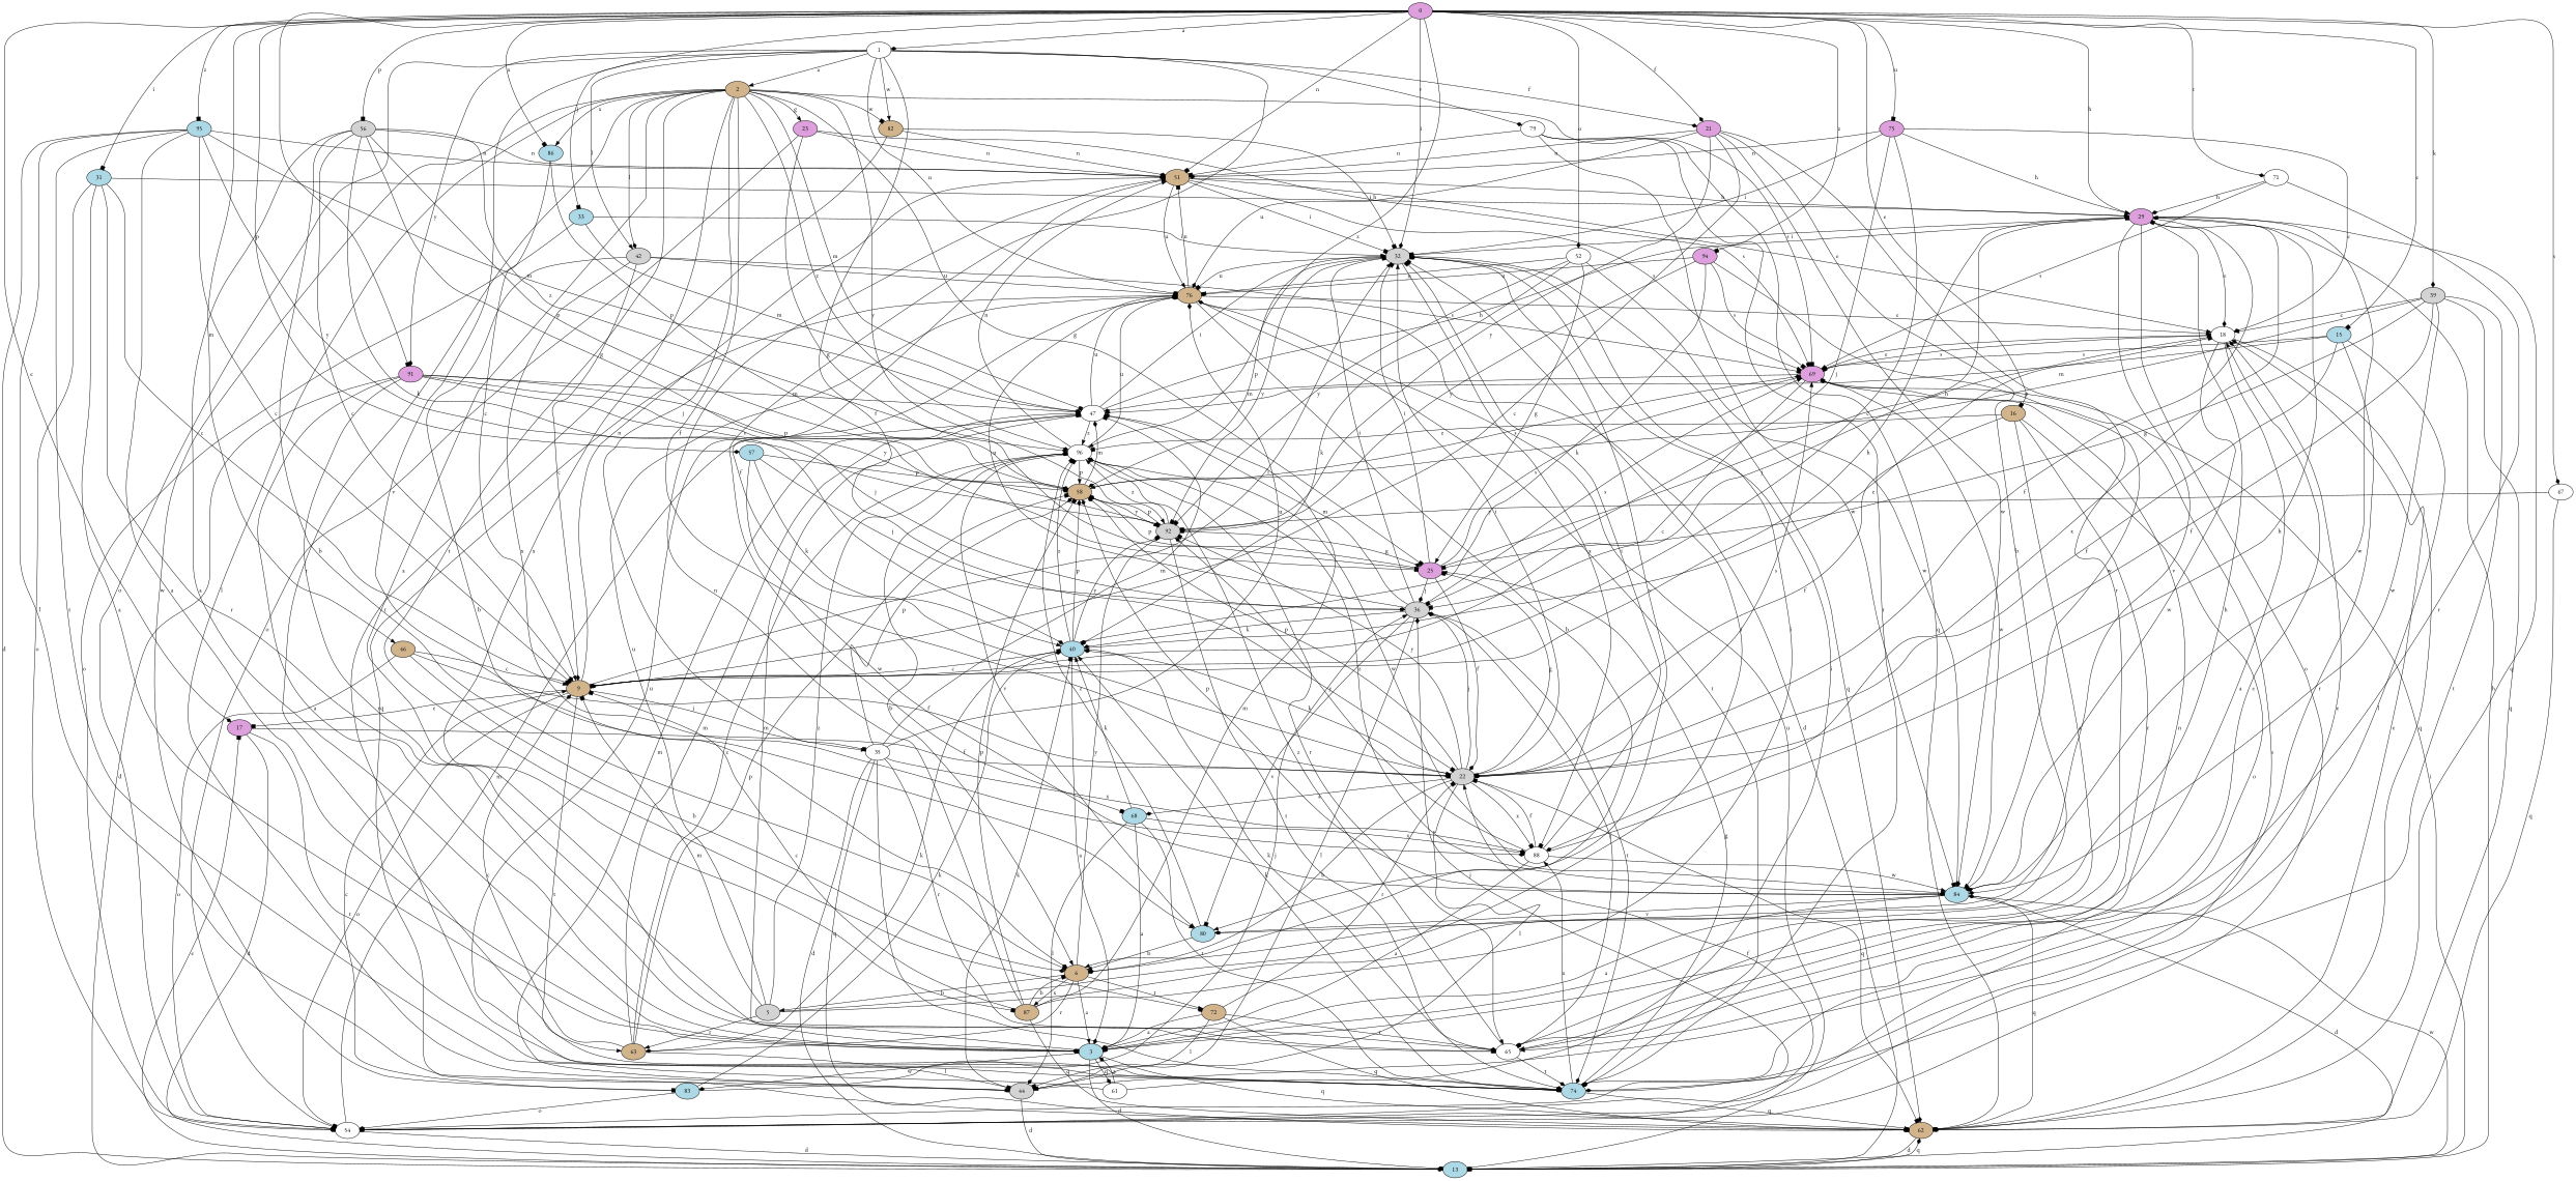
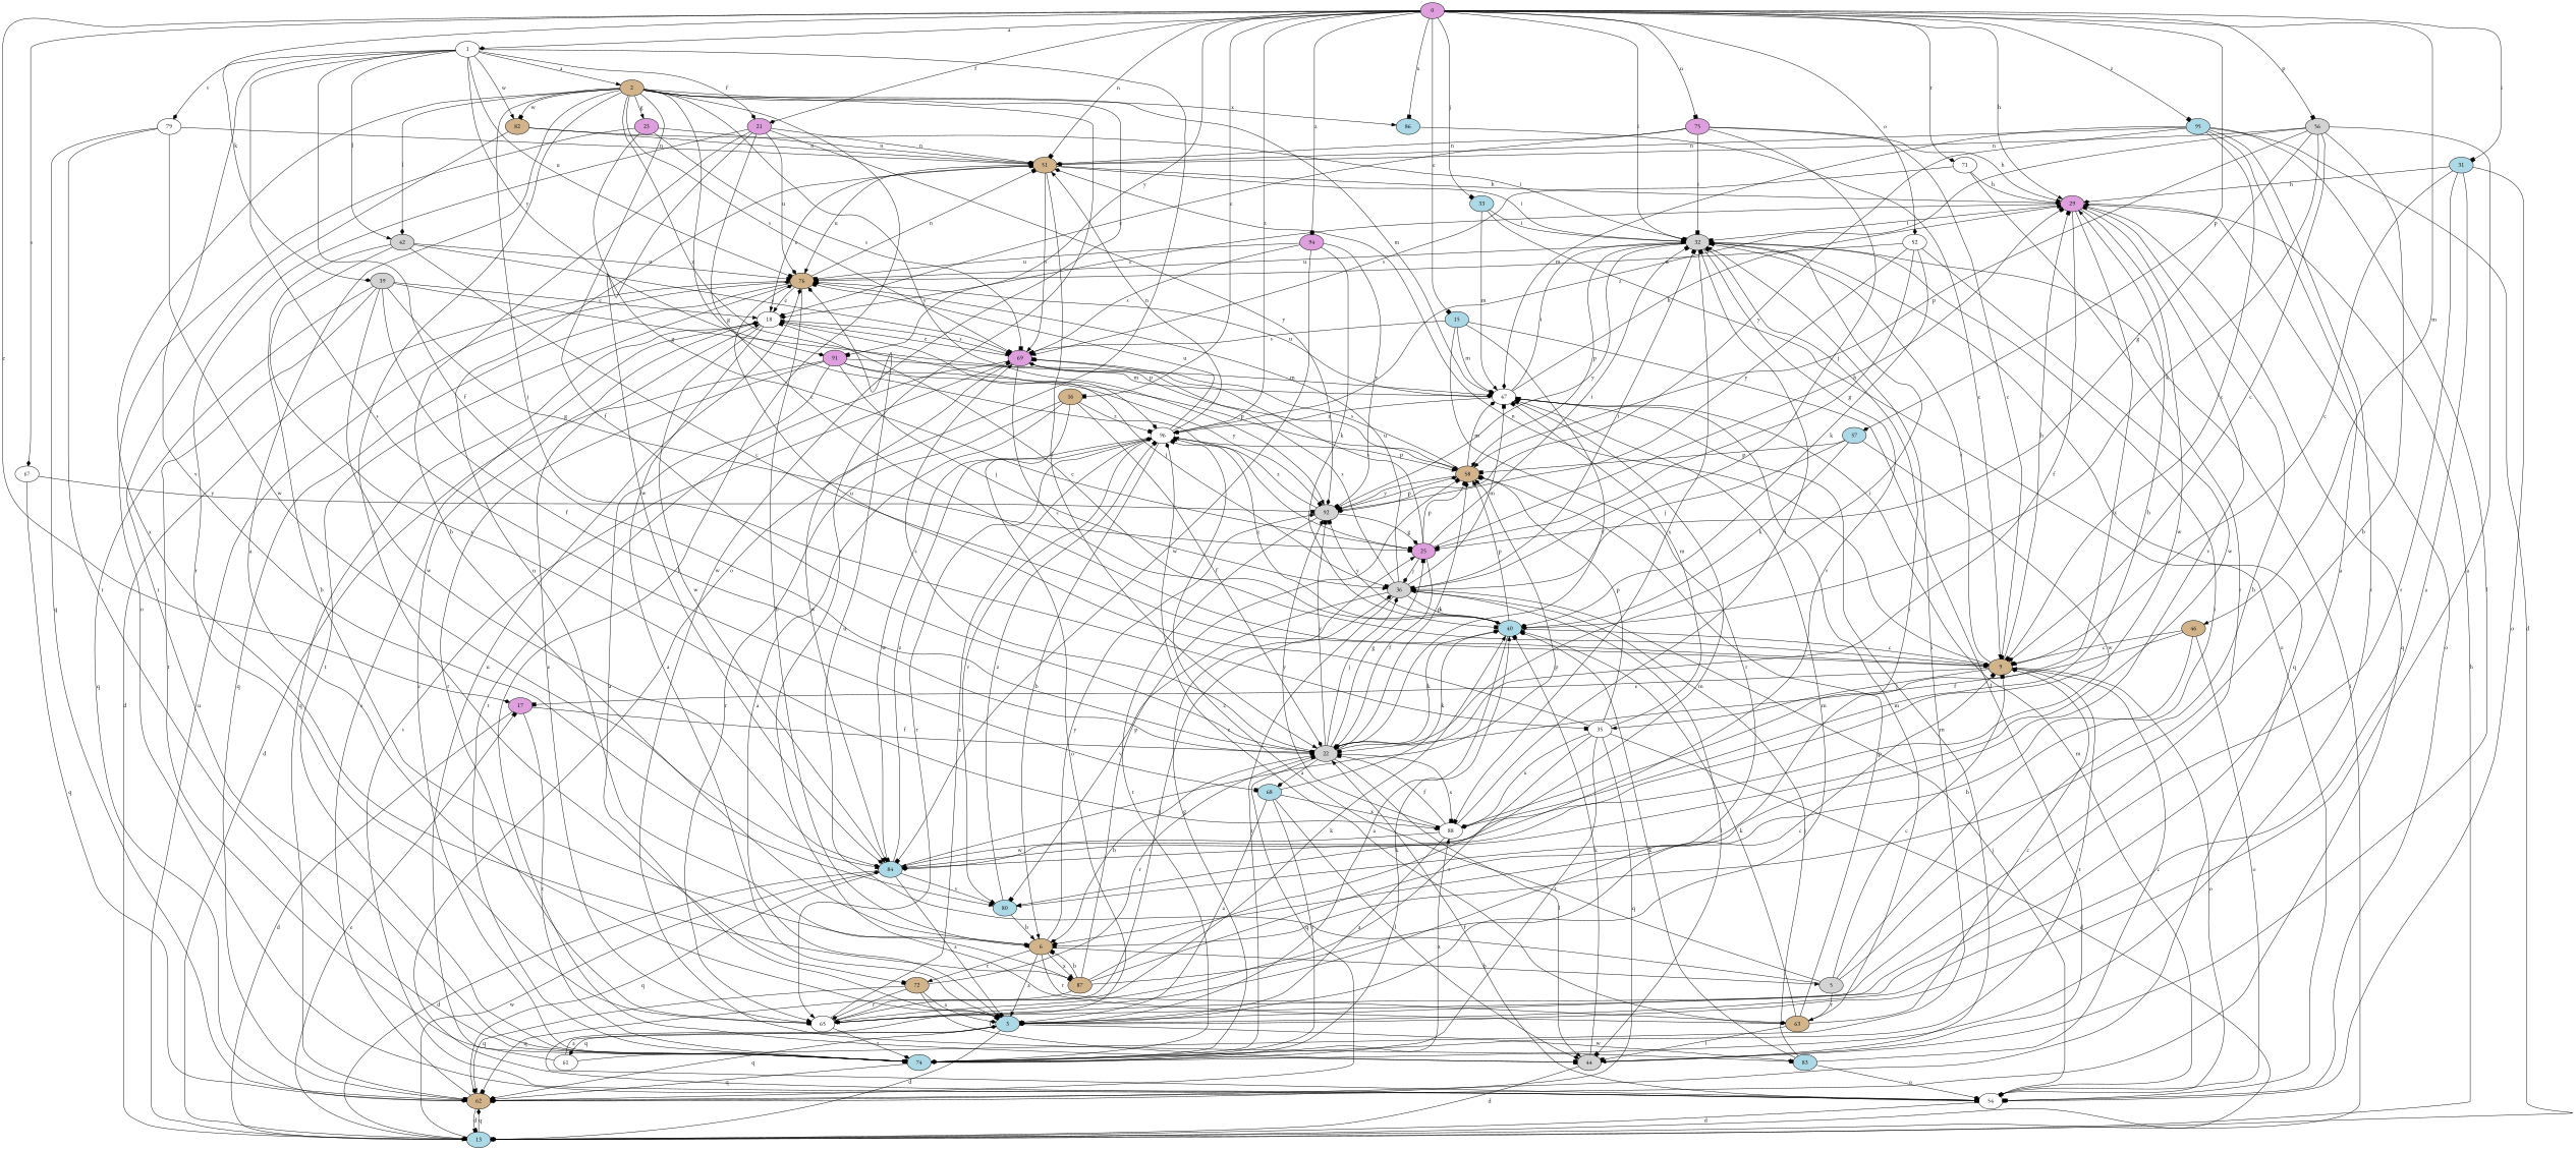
  strict digraph {
    fontname="EB Garamond"
    node [fillcolor=lightblue fontname="EB Garamond" style=filled]
    edge [arrowhead=box fontname="EB Garamond"]
    0 [fillcolor=plum]
    1 [fillcolor=white]
    15
    16 [fillcolor=tan]
    17 [fillcolor=plum]
    21 [fillcolor=plum]
    29 [fillcolor=plum]
    31
    32 [fillcolor=lightgrey]
    33
    39 [fillcolor=lightgrey]
    46 [fillcolor=tan]
    51 [fillcolor=tan]
    52 [fillcolor=white]
    56 [fillcolor=lightgrey]
    57
    67 [fillcolor=white]
    71 [fillcolor=white]
    75 [fillcolor=plum]
    86
    91 [fillcolor=plum]
    94 [fillcolor=plum]
    95
    96 [fillcolor=white]
    2 [fillcolor=tan]
    22 [fillcolor=lightgrey]
    42 [fillcolor=lightgrey]
    54 [fillcolor=white]
    68
    76 [fillcolor=tan]
    79 [fillcolor=white]
    80
    82 [fillcolor=tan]
    44 [fillcolor=lightgrey]
    47 [fillcolor=white]
    69 [fillcolor=plum]
    65 [fillcolor=white]
    3
    13
    n40 [label=74]
    92 [fillcolor=lightgrey]
    9 [fillcolor=tan]
    6 [fillcolor=tan]
    84
    62 [fillcolor=tan]
    18 [fillcolor=white]
    88 [fillcolor=white]
    58 [fillcolor=tan]
    25 [fillcolor=plum]
    40
    36 [fillcolor=lightgrey]
    23 [fillcolor=plum]
    35 [fillcolor=white]
    63 [fillcolor=tan]
    72 [fillcolor=tan]
    83
    87 [fillcolor=tan]
    61 [fillcolor=white]
    5 [fillcolor=lightgrey]
    0 -> 1 [arrowhead=diamond label=a]
    0 -> 15 [label=e]
    0 -> 16 [label=e]
    0 -> 17 [arrowhead=diamond label=e]
    0 -> 21 [arrowhead=diamond label=f]
    0 -> 29 [arrowhead=normal label=h]
    0 -> 31 [label=i]
    0 -> 32 [arrowhead=diamond label=i]
    0 -> 33 [label=j]
    0 -> 39 [arrowhead=diamond label=k]
    0 -> 46 [arrowhead=normal label=m]
    0 -> 51 [label=n]
    0 -> 52 [arrowhead=diamond label=o]
    0 -> 56 [label=p]
    0 -> 57 [arrowhead=diamond label=p]
    0 -> 67 [arrowhead=diamond label=s]
    0 -> 71 [arrowhead=diamond label=t]
    0 -> 75 [label=u]
    0 -> 86 [label=x]
    0 -> 91 [label=y]
    0 -> 94 [label=z]
    0 -> 95 [label=z]
    0 -> 96 [arrowhead=normal label=z]
    1 -> 21 [arrowhead=diamond label=f]
    1 -> 91 [arrowhead=diamond label=y]
    1 -> 2 [arrowhead=normal label=a]
    1 -> 22 [label=f]
    1 -> 42 [arrowhead=normal label=l]
    1 -> 54 [label=o]
    1 -> 68 [label=s]
    1 -> 76 [label=u]
    1 -> 79 [arrowhead=diamond label=v]
    1 -> 80 [arrowhead=normal label=v]
    1 -> 82 [arrowhead=normal label=w]
    15 -> 22 [arrowhead=diamond label=f]
    15 -> 44 [arrowhead=normal label=l]
    15 -> 47 [arrowhead=diamond label=m]
    15 -> 69 [arrowhead=normal label=s]
    15 -> 65 [arrowhead=normal label=r]
    16 -> 96 [label=z]
    16 -> 22 [arrowhead=diamond label=f]
    16 -> 54 [label=o]
    16 -> 65 [arrowhead=normal label=r]
    16 -> 3 [arrowhead=normal label=a]
    17 -> 22 [label=f]
    17 -> 13 [arrowhead=normal label=d]
    17 -> n40 [label=t]
    21 -> 51 [arrowhead=diamond label=n]
    21 -> 76 [arrowhead=diamond label=u]
    21 -> 65 [label=r]
    21 -> 92 [arrowhead=diamond label=y]
    21 -> 9 [arrowhead=normal label=c]
    21 -> 6 [arrowhead=normal label=b]
    21 -> 84 [arrowhead=diamond label=w]
    29 -> 32 [label=i]
    29 -> 22 [label=f]
    29 -> 54 [arrowhead=normal label=o]
    29 -> 80 [arrowhead=normal label=v]
    29 -> 84 [arrowhead=diamond label=w]
    29 -> 62 [label=q]
    29 -> 18 [arrowhead=diamond label=e]
    29 -> 88 [arrowhead=diamond label=x]
    31 -> 29 [arrowhead=diamond label=h]
    31 -> 54 [label=o]
    31 -> 65 [arrowhead=normal label=r]
    31 -> 3 [label=a]
    31 -> 9 [arrowhead=normal label=c]
    32 -> 76 [label=u]
    32 -> 80 [arrowhead=normal label=v]
    32 -> 92 [label=y]
    32 -> 62 [arrowhead=diamond label=q]
    32 -> 88 [label=x]
    32 -> 58 [arrowhead=diamond label=p]
    33 -> 32 [arrowhead=normal label=i]
    33 -> 54 [arrowhead=normal label=o]
    33 -> 47 [arrowhead=normal label=m]
    39 -> 22 [label=f]
    39 -> n40 [arrowhead=diamond label=t]
    39 -> 84 [arrowhead=diamond label=w]
    39 -> 62 [arrowhead=diamond label=q]
    39 -> 18 [arrowhead=normal label=e]
    39 -> 58 [arrowhead=normal label=p]
    39 -> 25 [label=g]
    46 -> 22 [label=f]
    46 -> 54 [arrowhead=diamond label=o]
    46 -> 9 [label=c]
    46 -> 6 [arrowhead=diamond label=b]
    51 -> 29 [arrowhead=normal label=h]
    51 -> 32 [label=i]
    51 -> 22 [arrowhead=normal label=f]
    51 -> 76 [arrowhead=normal label=u]
    51 -> 69 [arrowhead=normal label=s]
    51 -> 18 [arrowhead=normal label=e]
    52 -> 76 [arrowhead=normal label=u]
    52 -> 92 [label=y]
    52 -> 84 [arrowhead=diamond label=w]
    52 -> 25 [arrowhead=normal label=g]
    52 -> 40 [arrowhead=diamond label=k]
    56 -> 51 [arrowhead=normal label=n]
    56 -> 96 [arrowhead=diamond label=z]
    56 -> 3 [arrowhead=diamond label=a]
    56 -> 9 [arrowhead=diamond label=c]
    56 -> 6 [label=b]
    56 -> 58 [arrowhead=normal label=p]
    56 -> 25 [label=g]
    56 -> 40 [arrowhead=diamond label=k]
    57 -> 84 [arrowhead=diamond label=w]
    57 -> 58 [label=p]
    57 -> 40 [arrowhead=normal label=k]
    57 -> 36 [arrowhead=diamond label=j]
    67 -> 92 [label=y]
    67 -> 62 [arrowhead=normal label=q]
    71 -> 29 [arrowhead=diamond label=h]
    71 -> 69 [arrowhead=normal label=s]
    71 -> 65 [arrowhead=diamond label=r]
    75 -> 29 [arrowhead=normal label=h]
    75 -> 32 [label=i]
    75 -> 51 [arrowhead=diamond label=n]
    75 -> 9 [label=c]
    75 -> 18 [arrowhead=diamond label=e]
    75 -> 36 [label=j]
    86 -> 9 [arrowhead=normal label=c]
-   86 -> 58 [arrowhead=normal label=p]
    91 -> 47 [arrowhead=diamond label=m]
    91 -> 65 [label=r]
    91 -> 3 [label=a]
    91 -> 13 [arrowhead=diamond label=d]
    91 -> 92 [label=y]
    91 -> 58 [arrowhead=diamond label=p]
    91 -> 36 [arrowhead=normal label=j]
    94 -> 76 [label=u]
    94 -> 69 [label=s]
    94 -> 92 [label=y]
    94 -> 84 [label=w]
    94 -> 40 [label=k]
    95 -> 51 [arrowhead=normal label=n]
    95 -> 44 [arrowhead=normal label=l]
    95 -> 47 [arrowhead=diamond label=m]
    95 -> 3 [label=a]
    95 -> 13 [arrowhead=normal label=d]
    95 -> n40 [arrowhead=normal label=t]
    95 -> 92 [arrowhead=diamond label=y]
    95 -> 9 [label=c]
    96 -> 51 [arrowhead=normal label=n]
    96 -> 76 [label=u]
    96 -> 80 [arrowhead=normal label=v]
    96 -> 65 [arrowhead=normal label=r]
    96 -> 6 [arrowhead=normal label=b]
    96 -> 84 [label=w]
    96 -> 58 [arrowhead=normal label=p]
    2 -> 86 [arrowhead=normal label=x]
    2 -> 96 [arrowhead=diamond label=z]
    2 -> 22 [arrowhead=diamond label=f]
    2 -> 42 [arrowhead=diamond label=l]
    2 -> 82 [label=w]
    2 -> 44 [label=l]
    2 -> 47 [label=m]
    2 -> 69 [label=s]
    2 -> 3 [arrowhead=normal label=a]
    2 -> 92 [arrowhead=normal label=y]
    2 -> 25 [label=g]
    2 -> 23 [arrowhead=normal label=g]
    2 -> 35 [label=j]
    2 -> 63 [arrowhead=normal label=r]
    2 -> 72 [label=t]
    2 -> 83 [label=w]
    2 -> 87 [label=x]
    22 -> 32 [arrowhead=normal label=i]
    22 -> 68 [arrowhead=diamond label=a]
    22 -> 44 [arrowhead=normal label=l]
    22 -> 69 [arrowhead=normal label=s]
    22 -> 92 [label=y]
    22 -> 6 [arrowhead=diamond label=b]
    22 -> 62 [label=q]
    22 -> 88 [label=x]
    22 -> 58 [arrowhead=diamond label=p]
    22 -> 25 [label=g]
    22 -> 40 [arrowhead=diamond label=k]
    22 -> 36 [arrowhead=diamond label=j]
    42 -> 76 [label=u]
    42 -> 69 [label=s]
    42 -> 9 [arrowhead=diamond label=c]
    42 -> 6 [arrowhead=diamond label=b]
    42 -> 88 [arrowhead=diamond label=x]
    54 -> 22 [arrowhead=normal label=f]
    54 -> 47 [label=m]
    54 -> 69 [label=s]
    54 -> 13 [arrowhead=diamond label=d]
    54 -> 36 [arrowhead=diamond label=j]
    68 -> 44 [arrowhead=diamond label=l]
    68 -> 3 [arrowhead=diamond label=a]
    68 -> n40 [arrowhead=diamond label=t]
    68 -> 88 [label=x]
    68 -> 40 [arrowhead=normal label=k]
    76 -> 51 [label=n]
    76 -> 13 [arrowhead=normal label=d]
    76 -> n40 [arrowhead=diamond label=t]
    76 -> 6 [label=b]
    76 -> 62 [label=q]
    76 -> 18 [arrowhead=normal label=e]
    79 -> 51 [label=n]
    79 -> n40 [label=t]
    79 -> 84 [label=w]
    79 -> 62 [arrowhead=diamond label=q]
    80 -> 96 [label=z]
    80 -> 6 [arrowhead=normal label=b]
    82 -> 32 [label=i]
    82 -> 51 [arrowhead=diamond label=n]
    82 -> n40 [arrowhead=normal label=t]
    44 -> 47 [arrowhead=normal label=m]
    44 -> 13 [arrowhead=diamond label=d]
    44 -> 40 [label=k]
    47 -> 29 [label=h]
    47 -> 32 [arrowhead=normal label=i]
    47 -> 96 [arrowhead=normal label=z]
    47 -> 76 [arrowhead=normal label=u]
    69 -> 47 [arrowhead=diamond label=m]
-   69 -> n40 [arrowhead=normal label=n]
+   69 -> n40 [arrowhead=normal label=t]
    69 -> 9 [arrowhead=diamond label=c]
    69 -> 84 [arrowhead=normal label=w]
    69 -> 18 [label=e]
    65 -> 96 [arrowhead=diamond label=z]
    65 -> n40 [arrowhead=diamond label=t]
    65 -> 18 [arrowhead=normal label=e]
    65 -> 40 [arrowhead=normal label=k]
    65 -> 36 [arrowhead=diamond label=j]
    3 -> 47 [arrowhead=normal label=m]
    3 -> 13 [label=d]
    3 -> 62 [arrowhead=diamond label=q]
    3 -> 83 [arrowhead=diamond label=w]
    3 -> 61 [arrowhead=diamond label=q]
    13 -> 17 [label=e]
    13 -> 29 [arrowhead=diamond label=h]
-   13 -> 69 [arrowhead=diamond label=i]
+   13 -> 32 [arrowhead=diamond label=i]
    13 -> 76 [arrowhead=diamond label=u]
    13 -> 84 [arrowhead=diamond label=w]
    13 -> 62 [arrowhead=diamond label=q]
    n40 -> 62 [arrowhead=normal label=q]
    n40 -> 18 [arrowhead=diamond label=e]
    n40 -> 88 [arrowhead=normal label=x]
    n40 -> 25 [arrowhead=normal label=g]
    n40 -> 40 [arrowhead=normal label=k]
    92 -> 96 [arrowhead=normal label=z]
    92 -> n40 [arrowhead=diamond label=t]
    92 -> 58 [arrowhead=diamond label=p]
    92 -> 25 [arrowhead=diamond label=g]
    9 -> 17 [label=e]
    9 -> 29 [label=h]
    9 -> 32 [arrowhead=normal label=i]
    9 -> 51 [arrowhead=diamond label=n]
    9 -> 54 [label=o]
    9 -> n40 [arrowhead=normal label=t]
    9 -> 35 [arrowhead=normal label=j]
    6 -> 3 [arrowhead=normal label=a]
    6 -> 92 [arrowhead=normal label=y]
    6 -> 63 [arrowhead=diamond label=r]
    6 -> 72 [arrowhead=normal label=t]
    6 -> 87 [arrowhead=normal label=x]
    6 -> 5 [arrowhead=normal label=b]
    84 -> 96 [arrowhead=diamond label=z]
    84 -> 80 [arrowhead=diamond label=v]
    84 -> 3 [label=a]
    84 -> 13 [label=d]
    84 -> 62 [arrowhead=diamond label=q]
    84 -> 58 [arrowhead=diamond label=p]
    62 -> 13 [label=d]
    62 -> 18 [arrowhead=diamond label=e]
    18 -> 69 [label=s]
    18 -> 3 [label=a]
    18 -> 84 [arrowhead=diamond label=w]
    18 -> 62 [label=q]
    18 -> 36 [label=j]
    88 -> 29 [arrowhead=normal label=h]
    88 -> 32 [label=i]
    88 -> 22 [label=f]
    88 -> 3 [arrowhead=normal label=a]
    88 -> 92 [arrowhead=diamond label=y]
    88 -> 84 [arrowhead=normal label=w]
    58 -> 47 [arrowhead=diamond label=m]
    58 -> 69 [arrowhead=diamond label=s]
    58 -> 92 [arrowhead=normal label=y]
    25 -> 29 [label=h]
    25 -> 32 [label=i]
    25 -> 22 [arrowhead=diamond label=f]
    25 -> 69 [label=s]
    25 -> 58 [label=p]
    25 -> 36 [arrowhead=diamond label=j]
    40 -> 96 [label=z]
    40 -> 3 [arrowhead=diamond label=a]
    40 -> 92 [label=y]
    40 -> 9 [arrowhead=diamond label=c]
    40 -> 18 [label=e]
    40 -> 58 [arrowhead=diamond label=p]
    36 -> 32 [label=i]
    36 -> 76 [arrowhead=diamond label=u]
    36 -> 80 [label=v]
    36 -> 44 [label=l]
    36 -> 47 [label=m]
    36 -> 69 [arrowhead=normal label=s]
    36 -> n40 [arrowhead=diamond label=t]
    36 -> 40 [arrowhead=diamond label=k]
    23 -> 51 [label=n]
    23 -> 54 [label=o]
    23 -> 69 [label=s]
    23 -> 25 [label=g]
    35 -> 76 [arrowhead=diamond label=u]
    35 -> 47 [label=m]
    35 -> 65 [arrowhead=diamond label=r]
    35 -> 13 [arrowhead=diamond label=d]
    35 -> n40 [arrowhead=normal label=t]
    35 -> 62 [arrowhead=diamond label=q]
    35 -> 88 [arrowhead=diamond label=x]
    35 -> 58 [arrowhead=diamond label=p]
    63 -> 96 [arrowhead=diamond label=z]
    63 -> 44 [label=l]
    63 -> 47 [arrowhead=normal label=m]
    63 -> 9 [arrowhead=diamond label=c]
    63 -> 58 [label=p]
    63 -> 40 [label=k]
    72 -> 22 [label=r]
    72 -> 44 [label=l]
    72 -> 65 [arrowhead=diamond label=r]
    72 -> 3 [arrowhead=diamond label=a]
    72 -> 62 [arrowhead=normal label=q]
    83 -> 54 [arrowhead=diamond label=o]
    83 -> 9 [arrowhead=normal label=c]
    83 -> 40 [arrowhead=diamond label=k]
    83 -> 36 [arrowhead=normal label=j]
    87 -> 32 [label=i]
    87 -> 51 [label=n]
    87 -> 47 [arrowhead=normal label=m]
    87 -> 9 [label=c]
    87 -> 6 [label=b]
    87 -> 62 [label=q]
    87 -> 58 [label=p]
    61 -> 32 [arrowhead=normal label=i]
    61 -> 76 [arrowhead=diamond label=u]
    61 -> 3 [arrowhead=diamond label=a]
    5 -> 29 [label=h]
    5 -> 32 [label=i]
    5 -> 96 [label=z]
    5 -> 76 [arrowhead=diamond label=u]
-   5 -> 9 [label=m]
+   5 -> 9 [label=c]
    5 -> 63 [arrowhead=normal label=r]
  }
